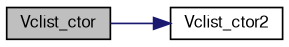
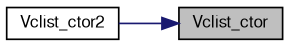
  digraph {
    rankdir=LR
    node [color=black fontname=FreeSans fontsize=10 shape=record style=filled]
    n1 [fillcolor=grey75 fontcolor=black height=0.2 label=Vclist_ctor width=0.4]
    n2 [fillcolor=white height=0.2 label=Vclist_ctor2 width=0.4]
-   n1 -> n2 [color=midnightblue fontname=FreeSans fontsize=10 labelfontname=FreeSans labelfontsize=10 style=solid]
+   n2 -> n1 [color=midnightblue fontname=FreeSans fontsize=10 labelfontname=FreeSans labelfontsize=10 style=solid]
  }
